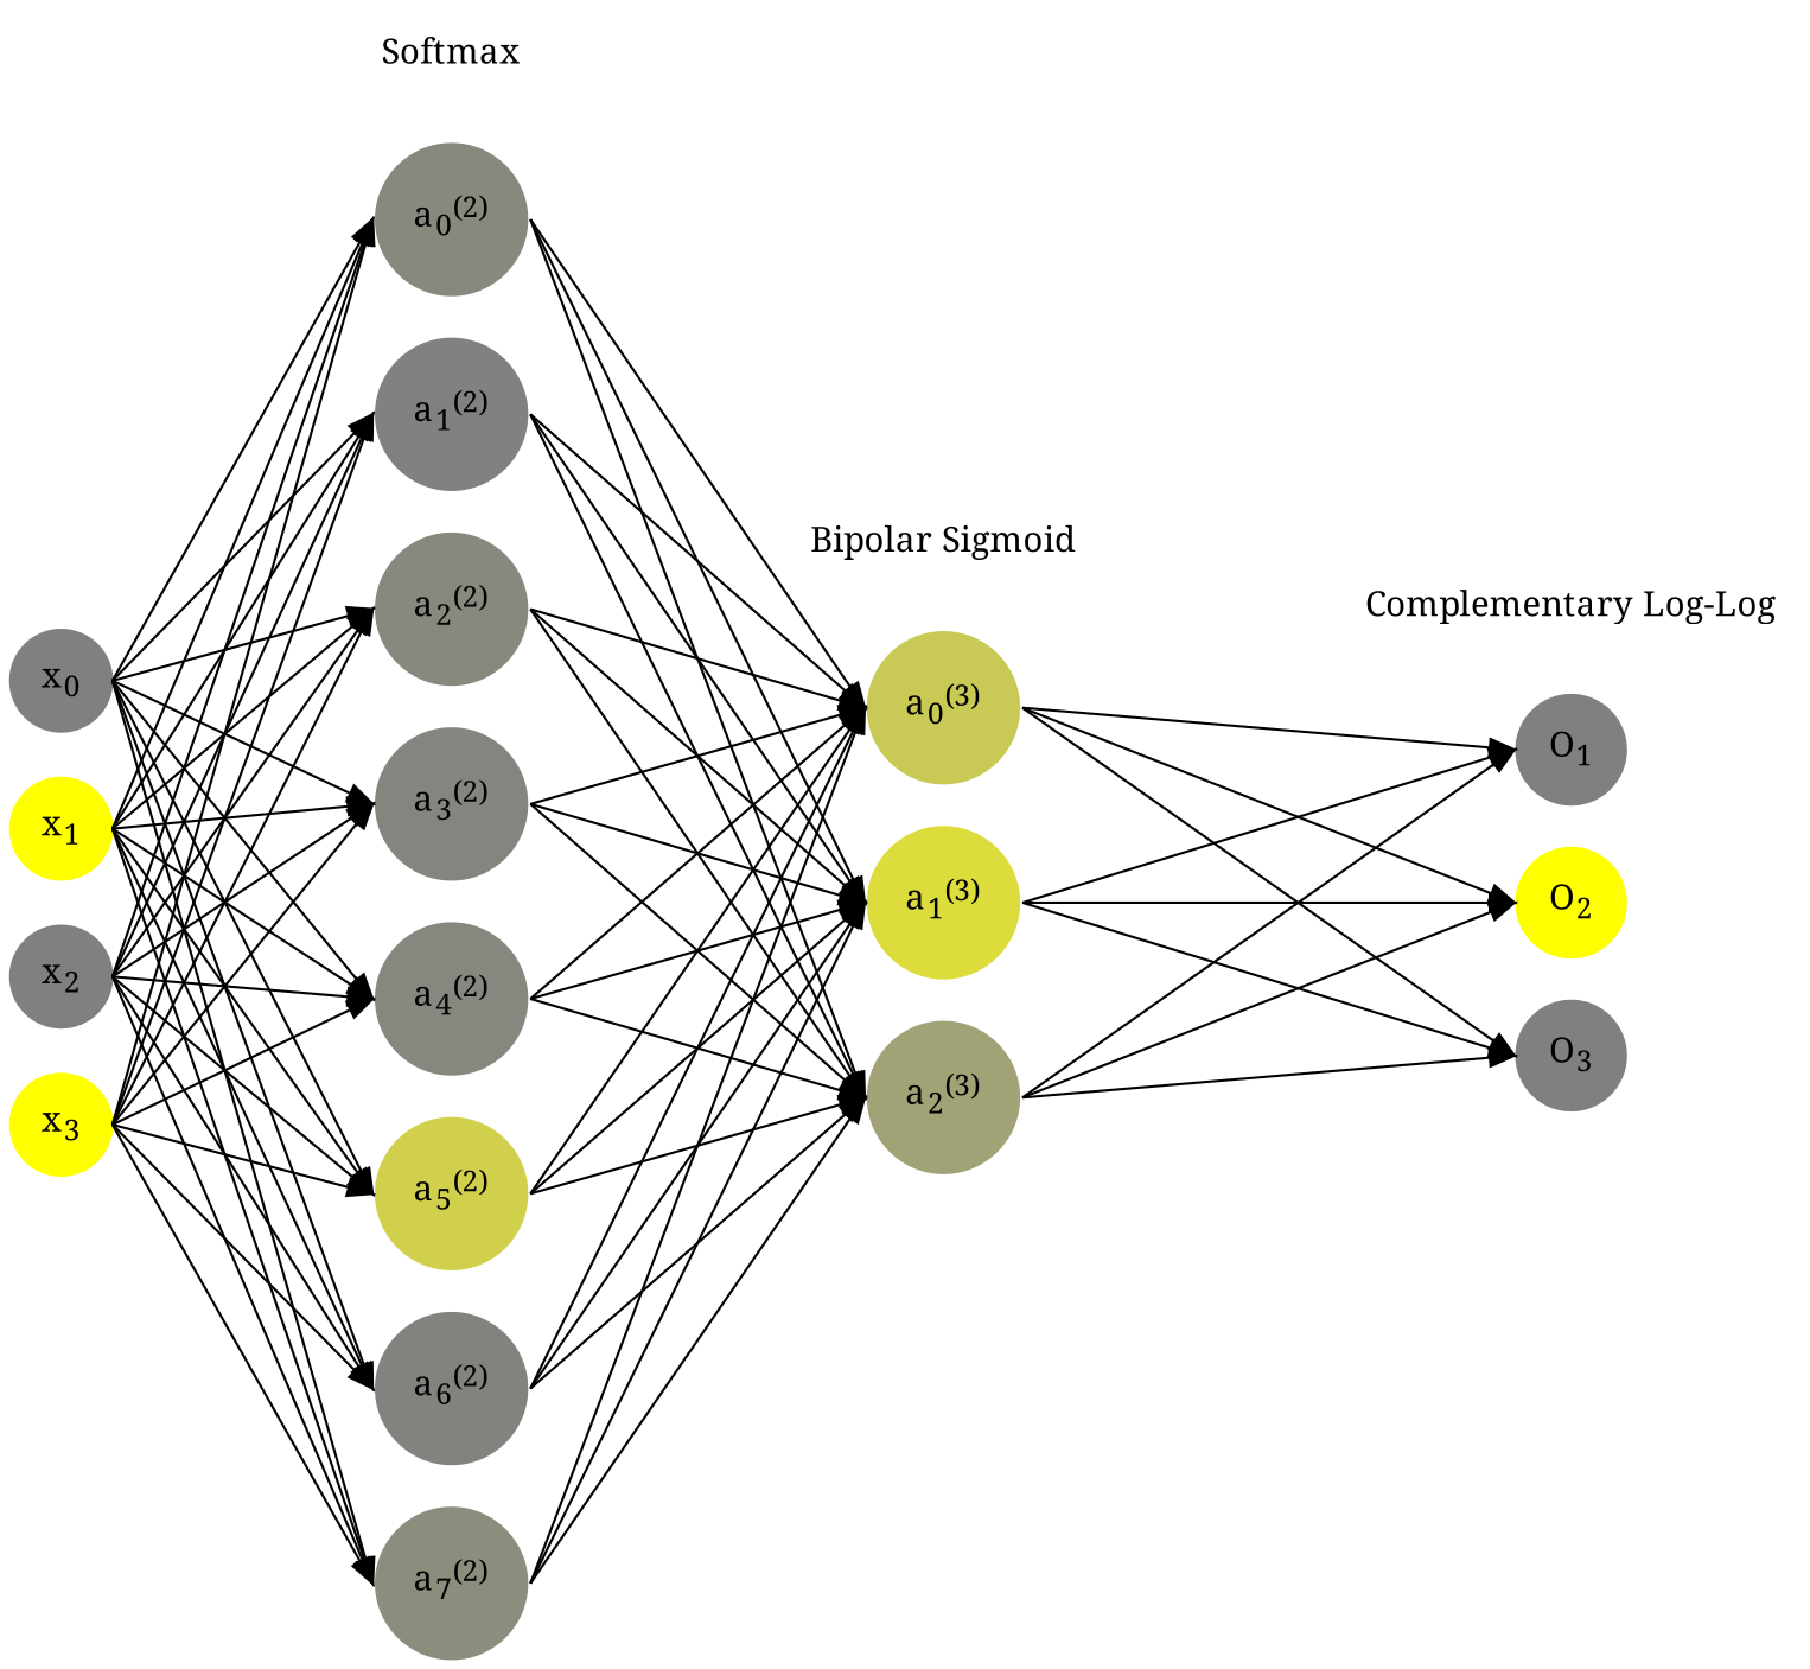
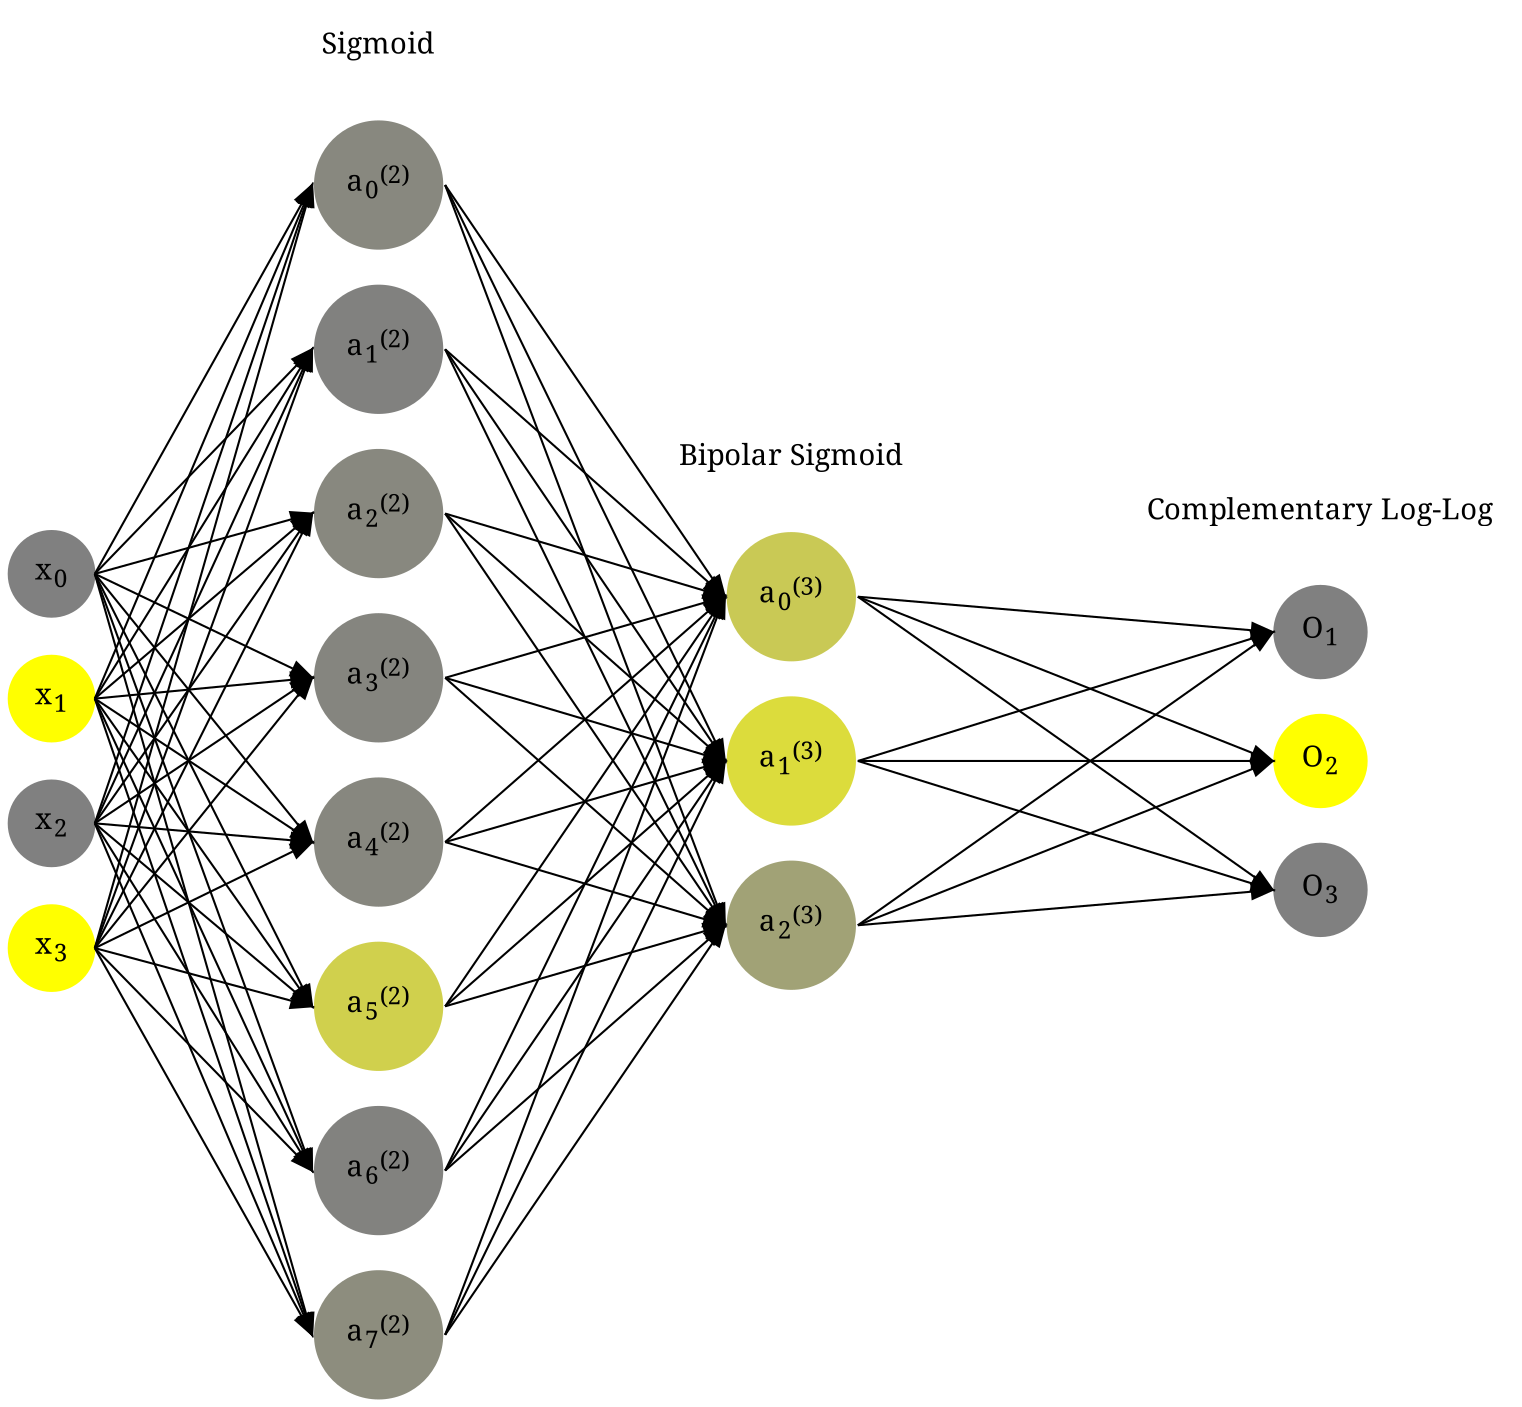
  digraph {
    rankdir=LR
    ranksep=1.4
    splines=false
    fontname="Noto Serif"
    node [color="0.1667, 0.0, 0.5" fillcolor="0.1667, 0.0, 0.5" shape=circle style=filled fontname="Noto Serif"]
    edge [headport=w style=solid tailport=e fontname="Noto Serif"]
    n1 [label=<x<sub>0</sub>>]
    n2 [color="0.1667, 1.0, 1.0" fillcolor="0.1667, 1.0, 1.0" label=<x<sub>1</sub>>]
    n3 [label=<x<sub>2</sub>>]
    n4 [color="0.1667, 1.0, 1.0" fillcolor="0.1667, 1.0, 1.0" label=<x<sub>3</sub>>]
    n5 [color="0.1667, 0.063223, 0.531612" fillcolor="0.1667, 0.063223, 0.531612" label=<a<sub>0</sub><sup>(2)</sup>>]
    n6 [color="0.1667, 0.012641, 0.506320" fillcolor="0.1667, 0.012641, 0.506320" label=<a<sub>1</sub><sup>(2)</sup>>]
    n7 [color="0.1667, 0.068904, 0.534452" fillcolor="0.1667, 0.068904, 0.534452" label=<a<sub>2</sub><sup>(2)</sup>>]
    n8 [color="0.1667, 0.042436, 0.521218" fillcolor="0.1667, 0.042436, 0.521218" label=<a<sub>3</sub><sup>(2)</sup>>]
    n9 [color="0.1667, 0.058227, 0.529113" fillcolor="0.1667, 0.058227, 0.529113" label=<a<sub>4</sub><sup>(2)</sup>>]
    n10 [color="0.1667, 0.629863, 0.814931" fillcolor="0.1667, 0.629863, 0.814931" label=<a<sub>5</sub><sup>(2)</sup>>]
    n11 [color="0.1667, 0.022723, 0.511362" fillcolor="0.1667, 0.022723, 0.511362" label=<a<sub>6</sub><sup>(2)</sup>>]
    n12 [color="0.1667, 0.101984, 0.550992" fillcolor="0.1667, 0.101984, 0.550992" label=<a<sub>7</sub><sup>(2)</sup>>]
    n13 [color="0.1667, 0.574276, 0.787138" fillcolor="0.1667, 0.574276, 0.787138" label=<a<sub>0</sub><sup>(3)</sup>>]
    n14 [color="0.1667, 0.724006, 0.862003" fillcolor="0.1667, 0.724006, 0.862003" label=<a<sub>1</sub><sup>(3)</sup>>]
    n15 [color="0.1667, 0.265644, 0.632822" fillcolor="0.1667, 0.265644, 0.632822" label=<a<sub>2</sub><sup>(3)</sup>>]
    n16 [label=<O<sub>1</sub>>]
    n17 [color="0.1667, 1.0, 1.0" fillcolor="0.1667, 1.0, 1.0" label=<O<sub>2</sub>>]
    n18 [label=<O<sub>3</sub>>]
-   n19 [label=Softmax shape=plaintext color="" fillcolor="" style=""]
+   n19 [label=Sigmoid shape=plaintext color="" fillcolor="" style=""]
    n20 [label="Bipolar Sigmoid" shape=plaintext color="" fillcolor="" style=""]
    n21 [label="Complementary Log-Log" shape=plaintext color="" fillcolor="" style=""]
    subgraph sub_1 {
      n1
    }
    subgraph sub_2 {
      n2
    }
    subgraph sub_3 {
      n3
    }
    subgraph sub_4 {
      n4
    }
    subgraph sub_5 {
      n5
    }
    subgraph sub_6 {
      n6
    }
    subgraph sub_7 {
      n7
    }
    subgraph sub_8 {
      n8
    }
    subgraph sub_9 {
      n9
    }
    subgraph sub_10 {
      n10
    }
    subgraph sub_11 {
      n11
    }
    subgraph sub_12 {
      n12
    }
    subgraph sub_13 {
      n13
    }
    subgraph sub_14 {
      n14
    }
    subgraph sub_15 {
      n15
    }
    subgraph sub_16 {
      n16
    }
    subgraph sub_17 {
      n17
    }
    subgraph sub_18 {
      n18
    }
    subgraph sub_19 {
      rank=same
      n1
      n2
      n3
      n4
    }
    subgraph sub_20 {
      rank=same
      n5
      n6
      n7
      n8
      n9
      n10
      n11
      n12
    }
    subgraph sub_21 {
      rank=same
      n13
      n14
      n15
    }
    subgraph sub_22 {
      rank=same
      n16
      n17
      n18
    }
    subgraph sub_23 {
      rank=same
      n5
      n19
    }
    subgraph sub_24 {
      rank=same
      n13
      n20
    }
    subgraph sub_25 {
      rank=same
      n16
      n21
    }
    n1 -> n2 [style=invis]
    n1 -> n5
    n1 -> n6
    n1 -> n7
    n1 -> n8
    n1 -> n9
    n1 -> n10
    n1 -> n11
    n1 -> n12
    n2 -> n3 [style=invis]
    n2 -> n5
    n2 -> n6
    n2 -> n7
    n2 -> n8
    n2 -> n9
    n2 -> n10
    n2 -> n11
    n2 -> n12
    n3 -> n4 [style=invis]
    n3 -> n5
    n3 -> n6
    n3 -> n7
    n3 -> n8
    n3 -> n9
    n3 -> n10
    n3 -> n11
    n3 -> n12
    n4 -> n5
    n4 -> n6
    n4 -> n7
    n4 -> n8
    n4 -> n9
    n4 -> n10
    n4 -> n11
    n4 -> n12
    n5 -> n6 [style=invis]
    n5 -> n13
    n5 -> n14
    n5 -> n15
    n6 -> n7 [style=invis]
    n6 -> n13
    n6 -> n14
    n6 -> n15
    n7 -> n8 [style=invis]
    n7 -> n13
    n7 -> n14
    n7 -> n15
    n8 -> n9 [style=invis]
    n8 -> n13
    n8 -> n14
    n8 -> n15
    n9 -> n10 [style=invis]
    n9 -> n13
    n9 -> n14
    n9 -> n15
    n10 -> n11 [style=invis]
    n10 -> n13
    n10 -> n14
    n10 -> n15
    n11 -> n12 [style=invis]
    n11 -> n13
    n11 -> n14
    n11 -> n15
    n12 -> n13
    n12 -> n14
    n12 -> n15
    n13 -> n14 [style=invis]
    n13 -> n16
    n13 -> n17
    n13 -> n18
    n14 -> n15 [style=invis]
    n14 -> n16
    n14 -> n17
    n14 -> n18
    n15 -> n16
    n15 -> n17
    n15 -> n18
    n16 -> n17 [style=invis]
    n17 -> n18 [style=invis]
    n19 -> n5 [style=invis]
    n20 -> n13 [style=invis]
    n21 -> n16 [style=invis]
  }
